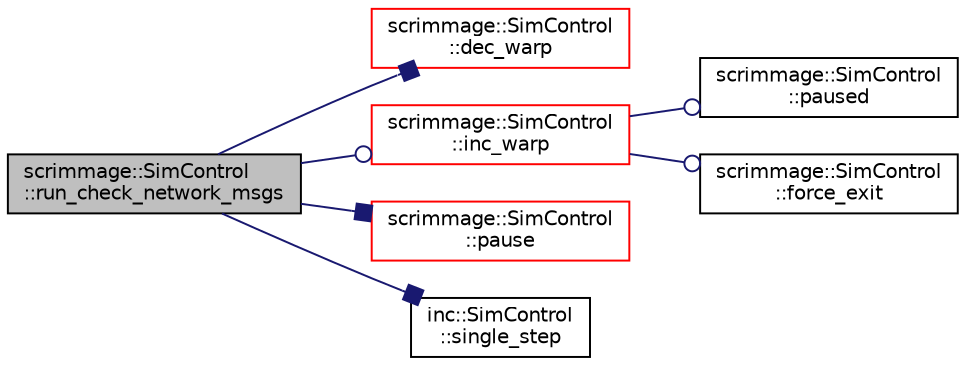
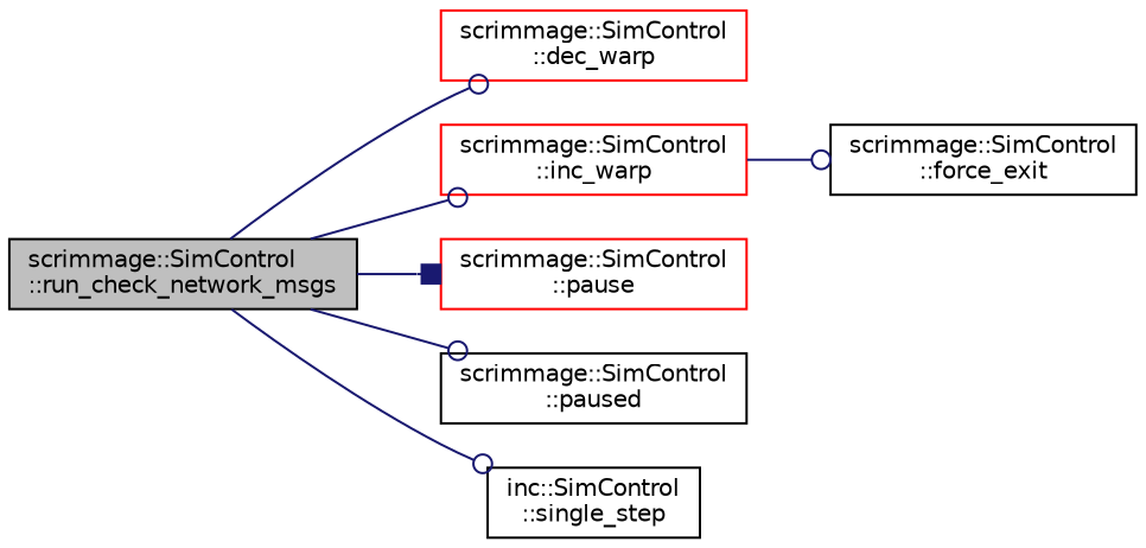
  digraph {
    rankdir=LR
    node [color=black fillcolor=white fontname=Helvetica fontsize=10 shape=record style=filled]
    edge [arrowhead=odot color=midnightblue fontname=Helvetica fontsize=10 labelfontname=Helvetica labelfontsize=10 style=solid]
    n1 [fillcolor=grey75 fontcolor=black height=0.2 label="scrimmage::SimControl\l::run_check_network_msgs" width=0.4]
    n2 [color=red height=0.2 label="scrimmage::SimControl\l::dec_warp" width=0.4]
    n3 [color=red height=0.2 label="scrimmage::SimControl\l::inc_warp" width=0.4]
    n4 [color=red height=0.2 label="scrimmage::SimControl\l::pause" width=0.4]
    n5 [height=0.2 label="scrimmage::SimControl\l::paused" width=0.4]
    n6 [height=0.2 label="inc::SimControl\l::single_step" width=0.4]
    n7 [height=0.2 label="scrimmage::SimControl\l::force_exit" width=0.4]
-   n1 -> n2 [arrowhead=box]
+   n1 -> n2
    n1 -> n3
    n1 -> n4 [arrowhead=box]
-   n3 -> n5
-   n1 -> n6 [arrowhead=box]
+   n1 -> n5
+   n1 -> n6
    n3 -> n7
  }
